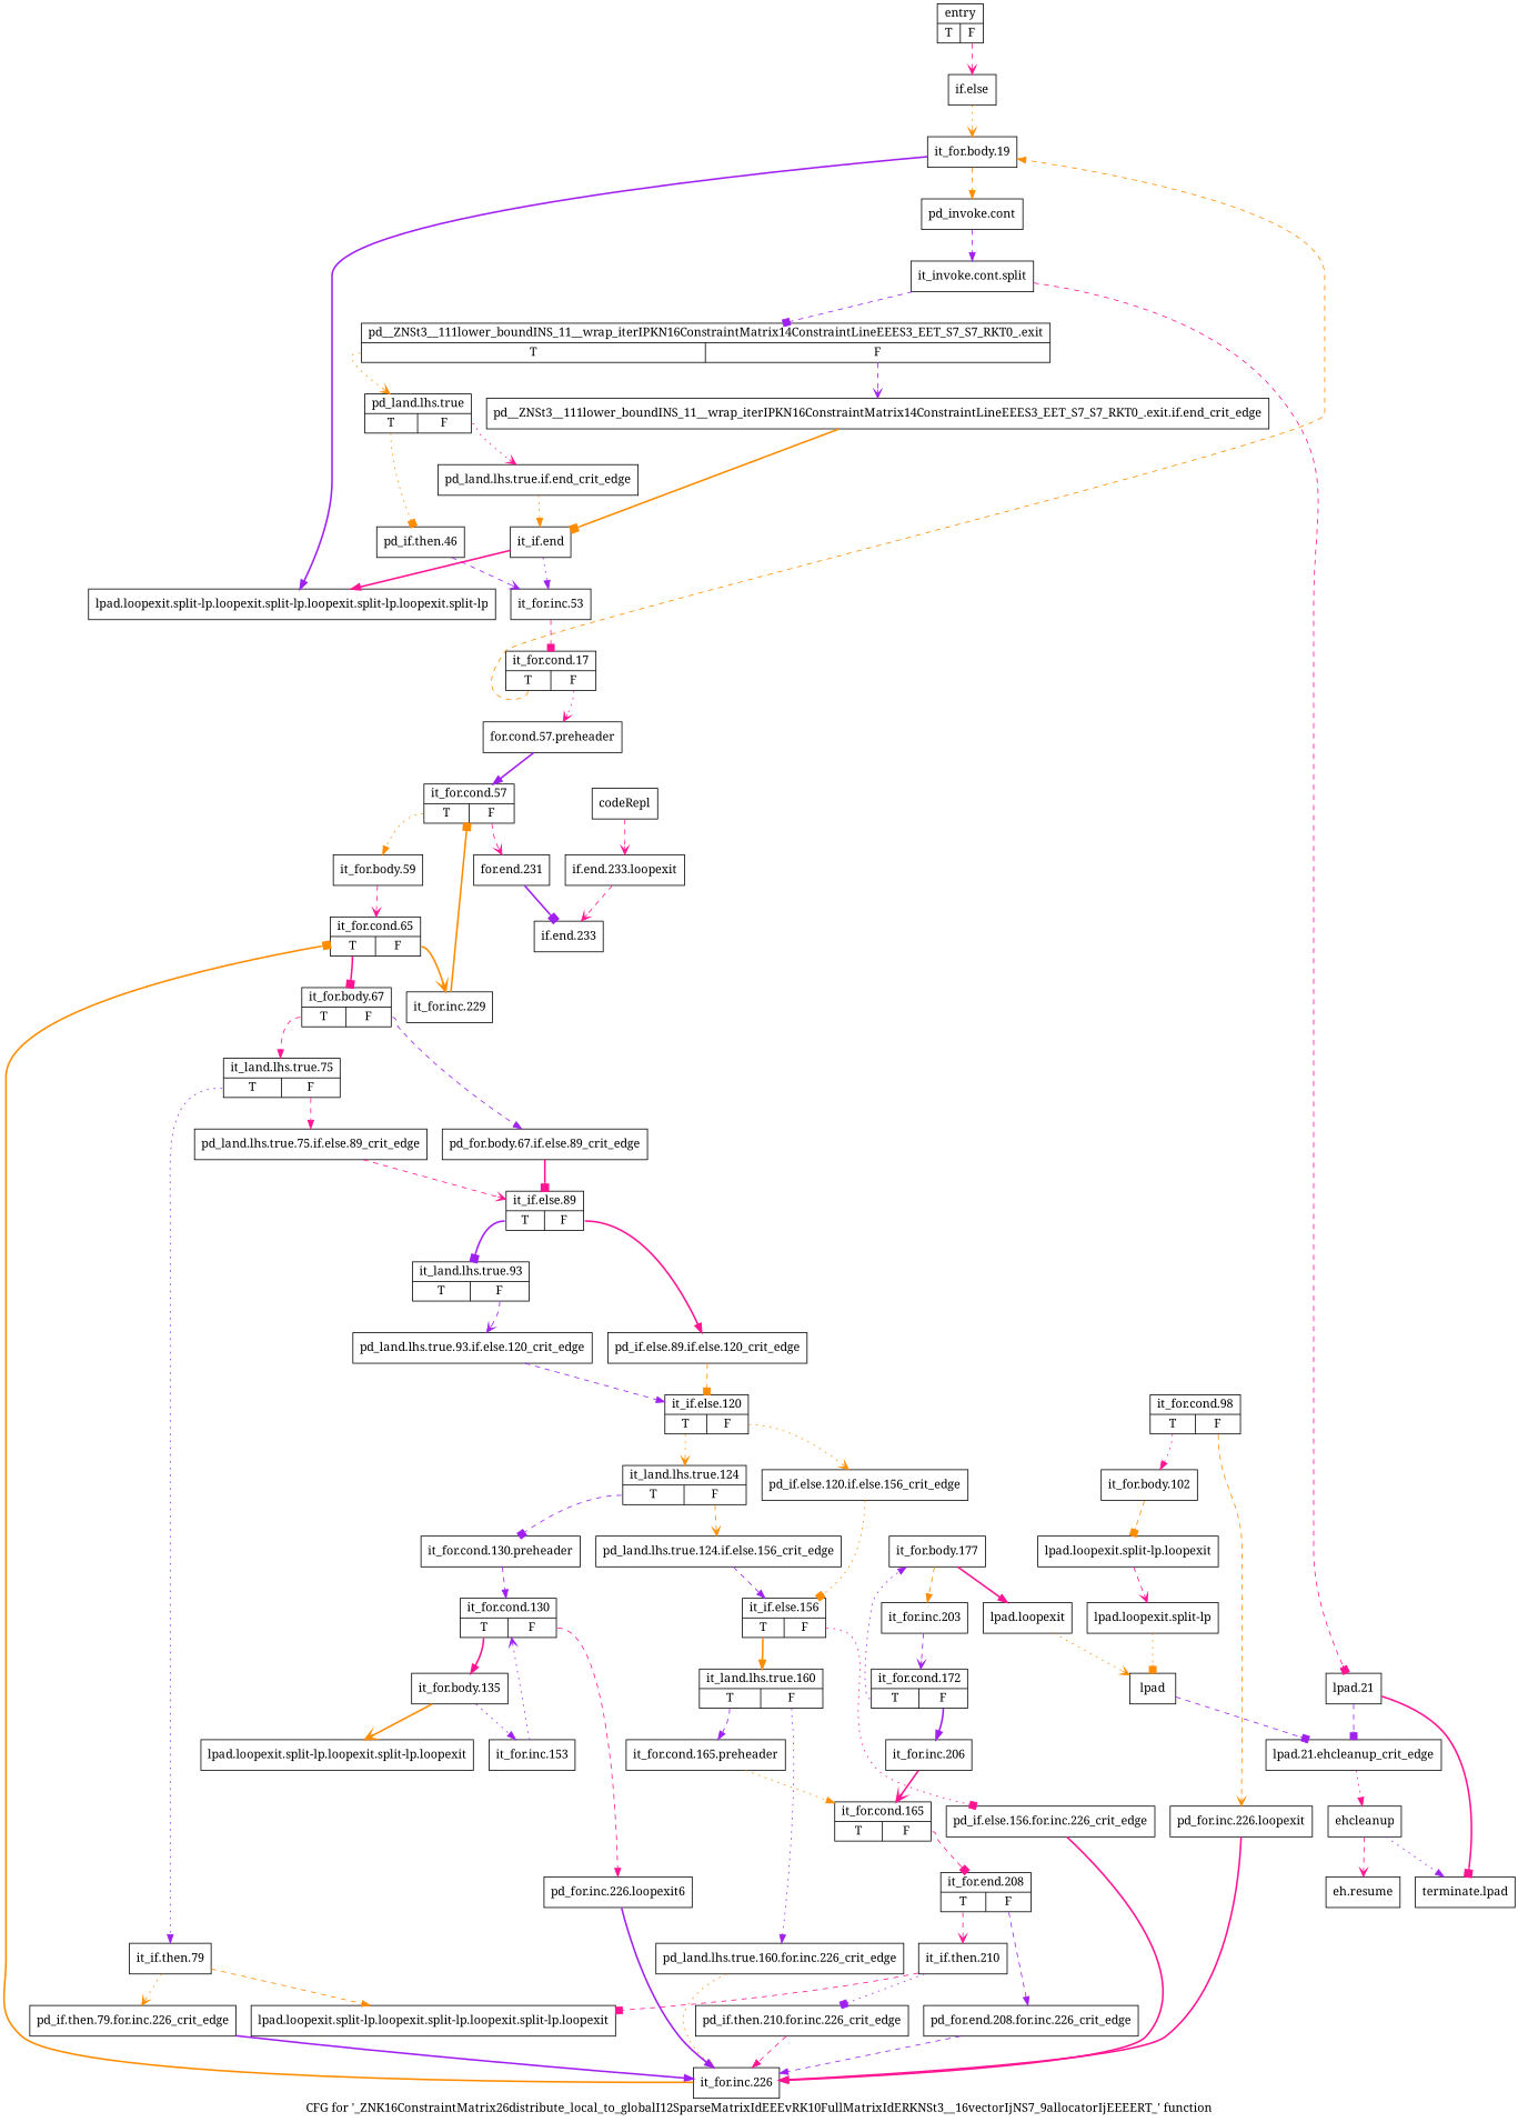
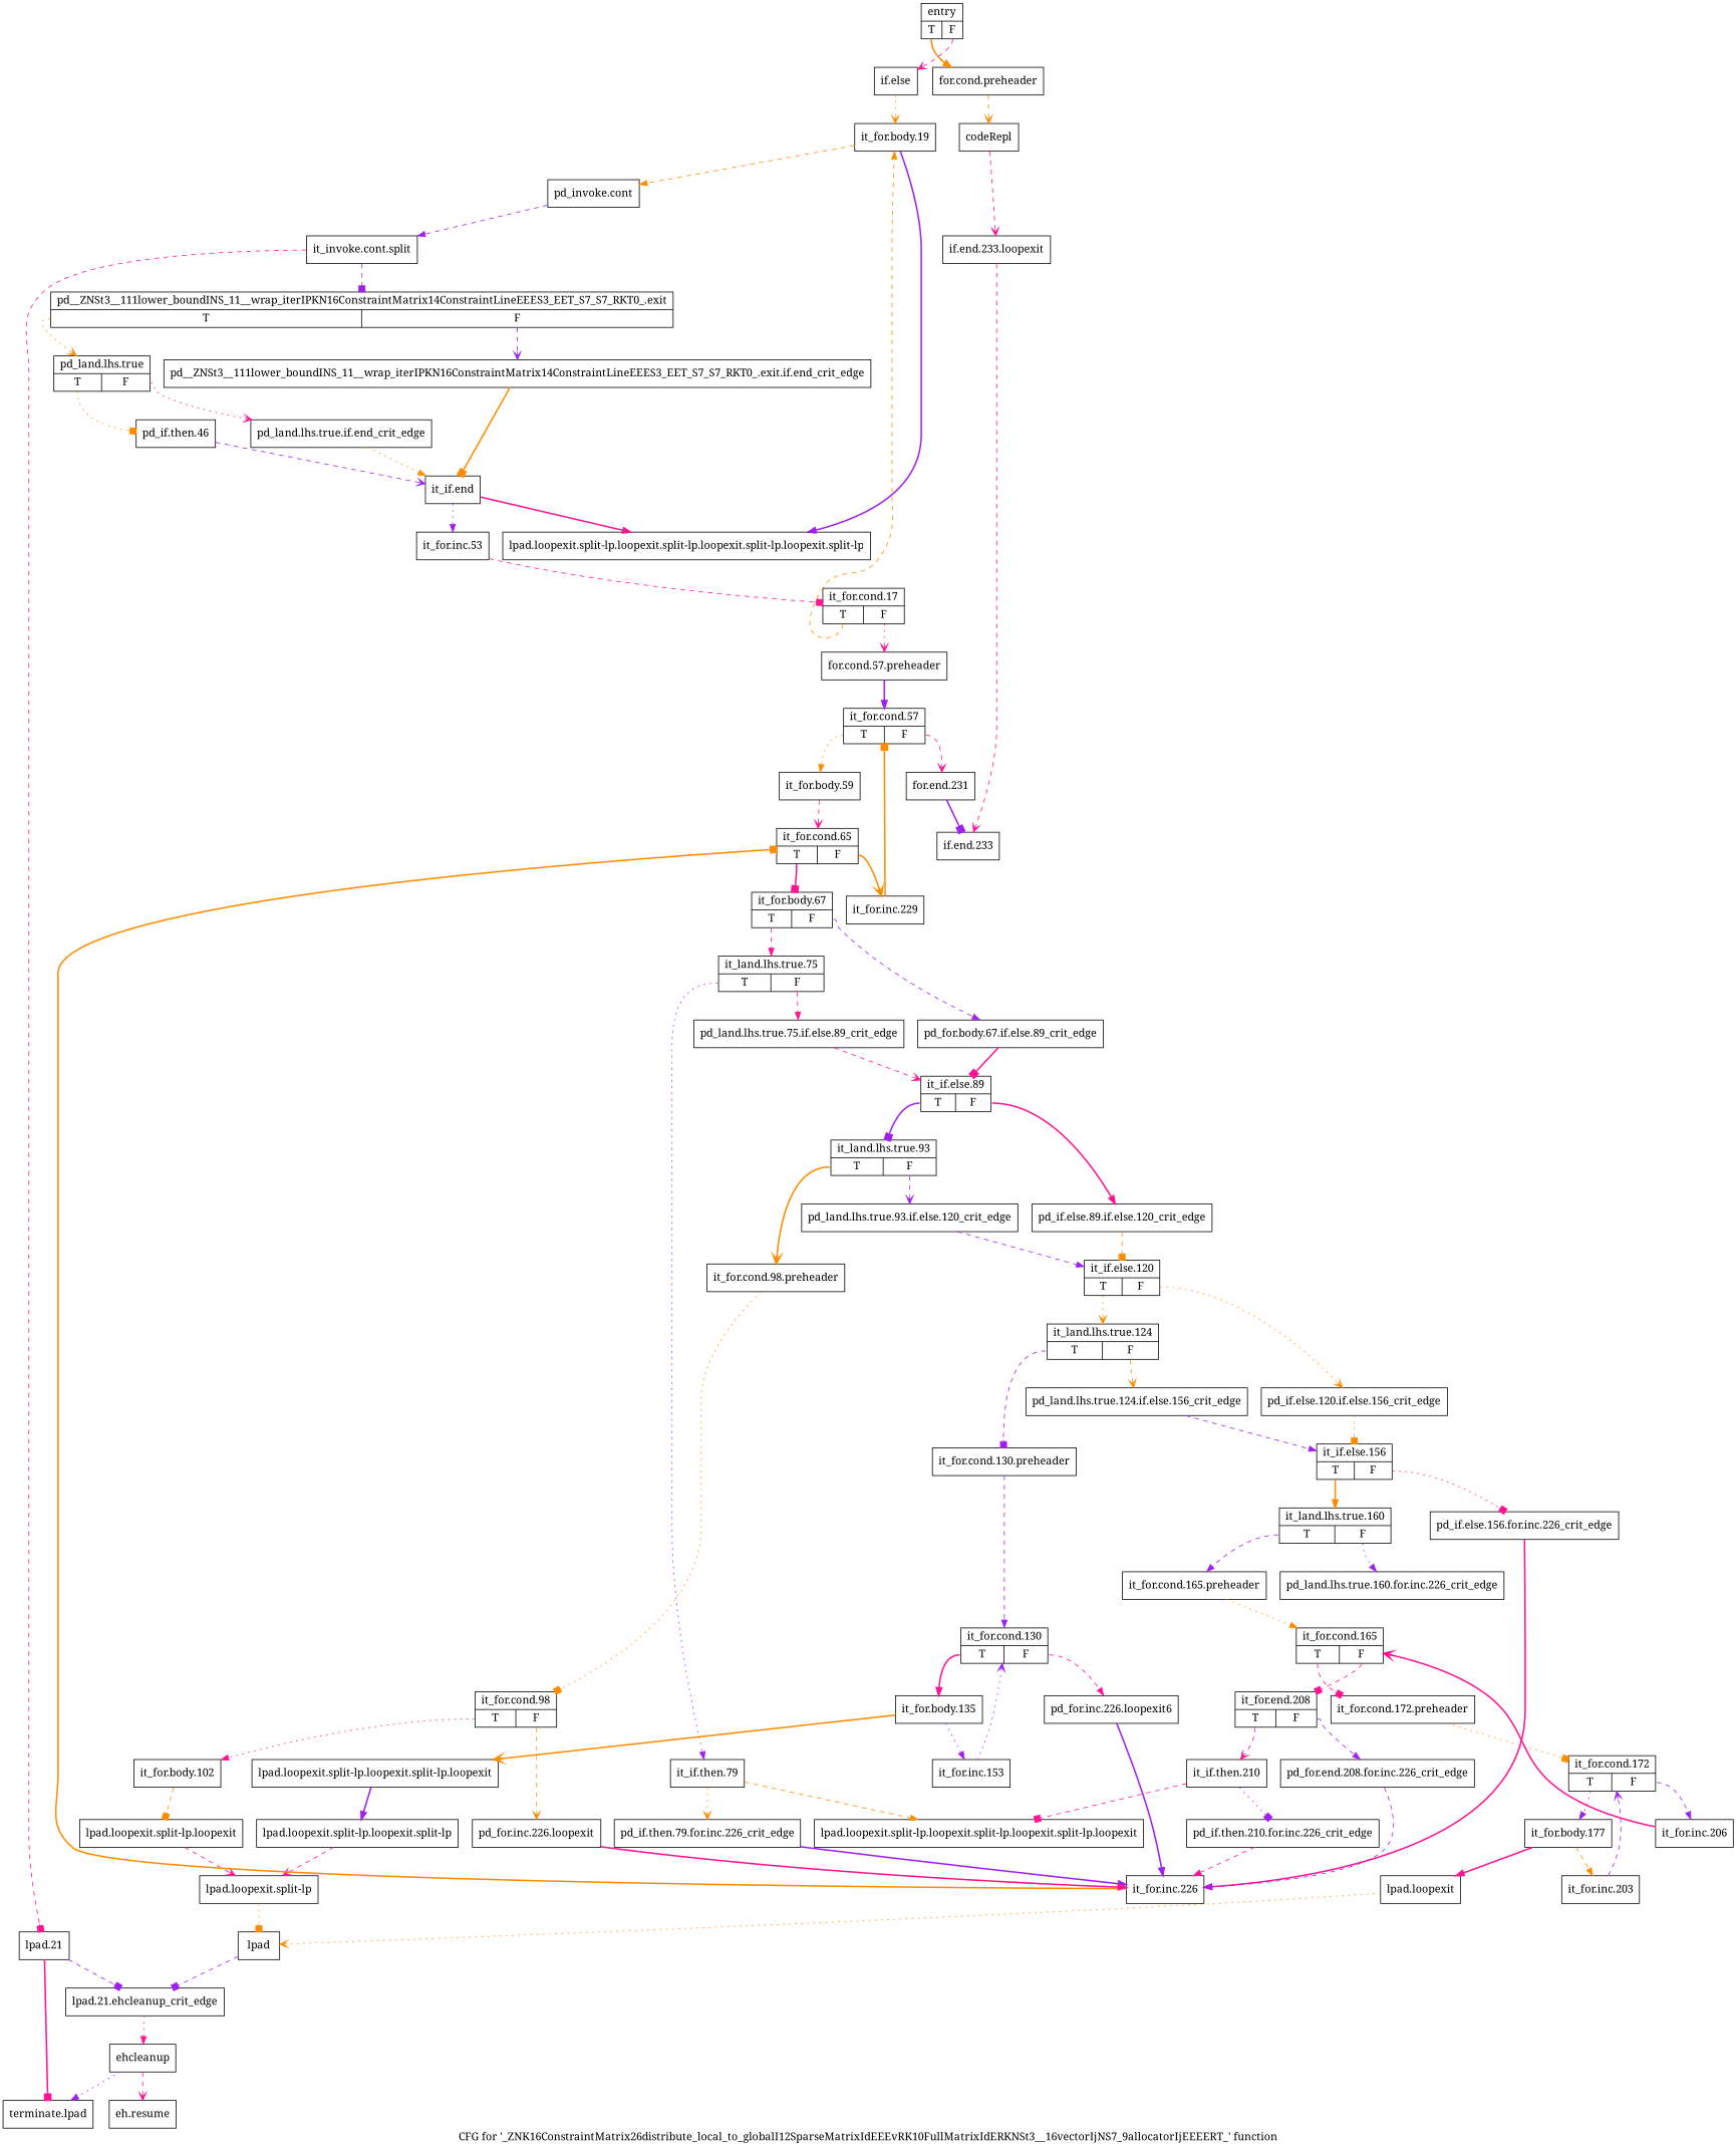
  digraph {
    fontname="Noto Serif"
    label="CFG for '_ZNK16ConstraintMatrix26distribute_local_to_globalI12SparseMatrixIdEEEvRK10FullMatrixIdERKNSt3__16vectorIjNS7_9allocatorIjEEEERT_' function"
    node [fontname="Noto Serif" shape=record]
    edge [arrowhead=normal color=deeppink fontname="Noto Serif" style=dashed]
    n1 [label="{entry|{<s0>T|<s1>F}}"]
+   n2 [label="{for.cond.preheader}"]
    n3 [label="{if.else}"]
    n4 [label="{codeRepl}"]
    n5 [label="{it_for.body.19}"]
    n6 [label="{if.end.233.loopexit}"]
    n7 [label="{it_for.cond.17|{<s0>T|<s1>F}}"]
    n8 [label="{for.cond.57.preheader}"]
    n9 [label="{if.end.233}"]
    n10 [label="{pd_invoke.cont}"]
    n11 [label="{lpad.loopexit.split-lp.loopexit.split-lp.loopexit.split-lp.loopexit.split-lp}"]
    n12 [label="{it_for.cond.57|{<s0>T|<s1>F}}"]
    n13 [label="{it_invoke.cont.split}"]
    n14 [label="{it_for.body.59}"]
    n15 [label="{for.end.231}"]
    n16 [label="{it_for.cond.65|{<s0>T|<s1>F}}"]
    n17 [label="{pd__ZNSt3__111lower_boundINS_11__wrap_iterIPKN16ConstraintMatrix14ConstraintLineEEES3_EET_S7_S7_RKT0_.exit|{<s0>T|<s1>F}}"]
    n18 [label="{lpad.21}"]
    n19 [label="{pd_land.lhs.true|{<s0>T|<s1>F}}"]
    n20 [label="{pd__ZNSt3__111lower_boundINS_11__wrap_iterIPKN16ConstraintMatrix14ConstraintLineEEES3_EET_S7_S7_RKT0_.exit.if.end_crit_edge}"]
    n21 [label="{lpad.21.ehcleanup_crit_edge}"]
    n22 [label="{terminate.lpad}"]
    n23 [label="{pd_if.then.46}"]
    n24 [label="{pd_land.lhs.true.if.end_crit_edge}"]
    n25 [label="{it_if.end}"]
    n26 [label="{ehcleanup}"]
    n27 [label="{it_for.inc.53}"]
    n28 [label="{lpad.loopexit}"]
    n29 [label="{lpad}"]
    n30 [label="{eh.resume}"]
    n31 [label="{lpad.loopexit.split-lp.loopexit}"]
    n32 [label="{lpad.loopexit.split-lp}"]
    n33 [label="{lpad.loopexit.split-lp.loopexit.split-lp.loopexit}"]
+   n34 [label="{lpad.loopexit.split-lp.loopexit.split-lp}"]
    n35 [label="{lpad.loopexit.split-lp.loopexit.split-lp.loopexit.split-lp.loopexit}"]
    n36 [label="{it_for.body.67|{<s0>T|<s1>F}}"]
    n37 [label="{it_for.inc.229}"]
    n38 [label="{it_land.lhs.true.75|{<s0>T|<s1>F}}"]
    n39 [label="{pd_for.body.67.if.else.89_crit_edge}"]
    n40 [label="{it_if.then.79}"]
    n41 [label="{pd_land.lhs.true.75.if.else.89_crit_edge}"]
    n42 [label="{it_if.else.89|{<s0>T|<s1>F}}"]
    n43 [label="{pd_if.then.79.for.inc.226_crit_edge}"]
    n44 [label="{it_land.lhs.true.93|{<s0>T|<s1>F}}"]
    n45 [label="{pd_if.else.89.if.else.120_crit_edge}"]
+   n46 [label="{it_for.cond.98.preheader}"]
    n47 [label="{pd_land.lhs.true.93.if.else.120_crit_edge}"]
    n48 [label="{it_if.else.120|{<s0>T|<s1>F}}"]
    n49 [label="{it_for.inc.226}"]
    n50 [label="{it_for.cond.98|{<s0>T|<s1>F}}"]
    n51 [label="{it_land.lhs.true.124|{<s0>T|<s1>F}}"]
    n52 [label="{pd_if.else.120.if.else.156_crit_edge}"]
    n53 [label="{it_for.cond.130.preheader}"]
    n54 [label="{pd_land.lhs.true.124.if.else.156_crit_edge}"]
    n55 [label="{it_if.else.156|{<s0>T|<s1>F}}"]
    n56 [label="{it_for.body.102}"]
    n57 [label="{pd_for.inc.226.loopexit}"]
    n58 [label="{it_for.cond.130|{<s0>T|<s1>F}}"]
    n59 [label="{it_land.lhs.true.160|{<s0>T|<s1>F}}"]
    n60 [label="{pd_if.else.156.for.inc.226_crit_edge}"]
    n61 [label="{it_for.cond.165.preheader}"]
    n62 [label="{pd_land.lhs.true.160.for.inc.226_crit_edge}"]
    n63 [label="{it_for.body.135}"]
    n64 [label="{pd_for.inc.226.loopexit6}"]
    n65 [label="{it_for.inc.153}"]
    n66 [label="{it_for.cond.165|{<s0>T|<s1>F}}"]
+   n67 [label="{it_for.cond.172.preheader}"]
    n68 [label="{it_for.end.208|{<s0>T|<s1>F}}"]
    n69 [label="{it_for.cond.172|{<s0>T|<s1>F}}"]
    n70 [label="{it_if.then.210}"]
    n71 [label="{pd_for.end.208.for.inc.226_crit_edge}"]
    n72 [label="{it_for.body.177}"]
    n73 [label="{it_for.inc.206}"]
    n74 [label="{pd_if.then.210.for.inc.226_crit_edge}"]
    n75 [label="{it_for.inc.203}"]
+   n1 -> n2 [color=darkorange style=bold tailport=s0]
    n1 -> n3 [arrowhead=vee tailport=s1]
+   n2 -> n4 [arrowhead=vee color=darkorange]
    n3 -> n5 [arrowhead=vee color=darkorange style=dotted]
    n4 -> n6 [arrowhead=vee]
    n5 -> n10 [color=darkorange]
    n5 -> n11 [color=purple style=bold]
    n6 -> n9 [arrowhead=vee]
    n7 -> n5 [color=darkorange tailport=s0]
    n7 -> n8 [arrowhead=vee style=dotted tailport=s1]
    n8 -> n12 [color=purple style=bold]
    n10 -> n13 [color=purple]
    n12 -> n14 [color=darkorange style=dotted tailport=s0]
    n12 -> n15 [arrowhead=vee tailport=s1]
    n13 -> n17 [arrowhead=box color=purple]
    n13 -> n18 [arrowhead=box]
    n14 -> n16 [arrowhead=vee]
    n15 -> n9 [arrowhead=box color=purple style=bold]
    n16 -> n36 [arrowhead=box style=bold tailport=s0]
    n16 -> n37 [arrowhead=vee color=darkorange style=bold tailport=s1]
    n17 -> n19 [arrowhead=vee color=darkorange style=dotted tailport=s0]
    n17 -> n20 [arrowhead=vee color=purple tailport=s1]
    n18 -> n21 [arrowhead=box color=purple]
    n18 -> n22 [arrowhead=box style=bold]
    n19 -> n23 [arrowhead=box color=darkorange style=dotted tailport=s0]
    n19 -> n24 [arrowhead=vee style=dotted tailport=s1]
    n20 -> n25 [arrowhead=box color=darkorange style=bold]
    n21 -> n26 [style=dotted]
-   n23 -> n27 [arrowhead=vee color=purple]
+   n23 -> n25 [arrowhead=vee color=purple]
    n24 -> n25 [color=darkorange style=dotted]
    n25 -> n11 [style=bold]
    n25 -> n27 [color=purple style=dotted]
    n26 -> n22 [color=purple style=dotted]
    n26 -> n30 [arrowhead=vee]
    n27 -> n7 [arrowhead=box]
    n28 -> n29 [arrowhead=vee color=darkorange style=dotted]
    n29 -> n21 [arrowhead=box color=purple]
    n31 -> n32 [arrowhead=vee]
    n32 -> n29 [arrowhead=box color=darkorange style=dotted]
+   n33 -> n34 [color=purple style=bold]
+   n34 -> n32 [arrowhead=vee]
    n36 -> n38 [tailport=s0]
    n36 -> n39 [color=purple tailport=s1]
    n37 -> n12 [arrowhead=box color=darkorange style=bold]
    n38 -> n40 [color=purple style=dotted tailport=s0]
    n38 -> n41 [tailport=s1]
    n39 -> n42 [arrowhead=box style=bold]
    n40 -> n35 [color=darkorange]
    n40 -> n43 [arrowhead=vee color=darkorange style=dotted]
    n41 -> n42 [arrowhead=vee]
    n42 -> n44 [arrowhead=box color=purple style=bold tailport=s0]
    n42 -> n45 [style=bold tailport=s1]
    n43 -> n49 [color=purple style=bold]
+   n44 -> n46 [arrowhead=vee color=darkorange style=bold tailport=s0]
    n44 -> n47 [arrowhead=vee color=purple tailport=s1]
    n45 -> n48 [arrowhead=box color=darkorange]
+   n46 -> n50 [arrowhead=box color=darkorange style=dotted]
    n47 -> n48 [color=purple]
    n48 -> n51 [arrowhead=vee color=darkorange style=dotted tailport=s0]
    n48 -> n52 [arrowhead=vee color=darkorange style=dotted tailport=s1]
    n49 -> n16 [arrowhead=box color=darkorange style=bold]
    n50 -> n56 [style=dotted tailport=s0]
    n50 -> n57 [arrowhead=vee color=darkorange tailport=s1]
    n51 -> n53 [arrowhead=box color=purple tailport=s0]
    n51 -> n54 [arrowhead=vee color=darkorange tailport=s1]
    n52 -> n55 [arrowhead=box color=darkorange style=dotted]
    n53 -> n58 [color=purple]
    n54 -> n55 [color=purple]
    n55 -> n59 [color=darkorange style=bold tailport=s0]
    n55 -> n60 [arrowhead=box style=dotted tailport=s1]
    n56 -> n31 [arrowhead=box color=darkorange]
    n57 -> n49 [style=bold]
    n58 -> n63 [style=bold tailport=s0]
    n58 -> n64 [tailport=s1]
    n59 -> n61 [color=purple tailport=s0]
    n59 -> n62 [color=purple style=dotted tailport=s1]
    n60 -> n49 [style=bold]
    n61 -> n66 [color=darkorange style=dotted]
-   n62 -> n49 [color=darkorange style=dotted]
    n63 -> n33 [arrowhead=vee color=darkorange style=bold]
    n63 -> n65 [color=purple style=dotted]
    n64 -> n49 [color=purple style=bold]
    n65 -> n58 [arrowhead=vee color=purple style=dotted]
+   n66 -> n67 [arrowhead=box tailport=s0]
    n66 -> n68 [arrowhead=box tailport=s1]
+   n67 -> n69 [arrowhead=box color=darkorange style=dotted]
    n68 -> n70 [arrowhead=vee tailport=s0]
    n68 -> n71 [color=purple tailport=s1]
    n69 -> n72 [color=purple style=dotted tailport=s0]
-   n69 -> n73 [color=purple style=bold tailport=s1]
+   n69 -> n73 [color=purple tailport=s1]
    n70 -> n35 [arrowhead=box]
    n70 -> n74 [arrowhead=box color=purple style=dotted]
    n71 -> n49 [color=purple]
    n72 -> n28 [style=bold]
    n72 -> n75 [color=darkorange]
    n73 -> n66 [arrowhead=vee style=bold]
    n74 -> n49
    n75 -> n69 [arrowhead=vee color=purple]
  }
